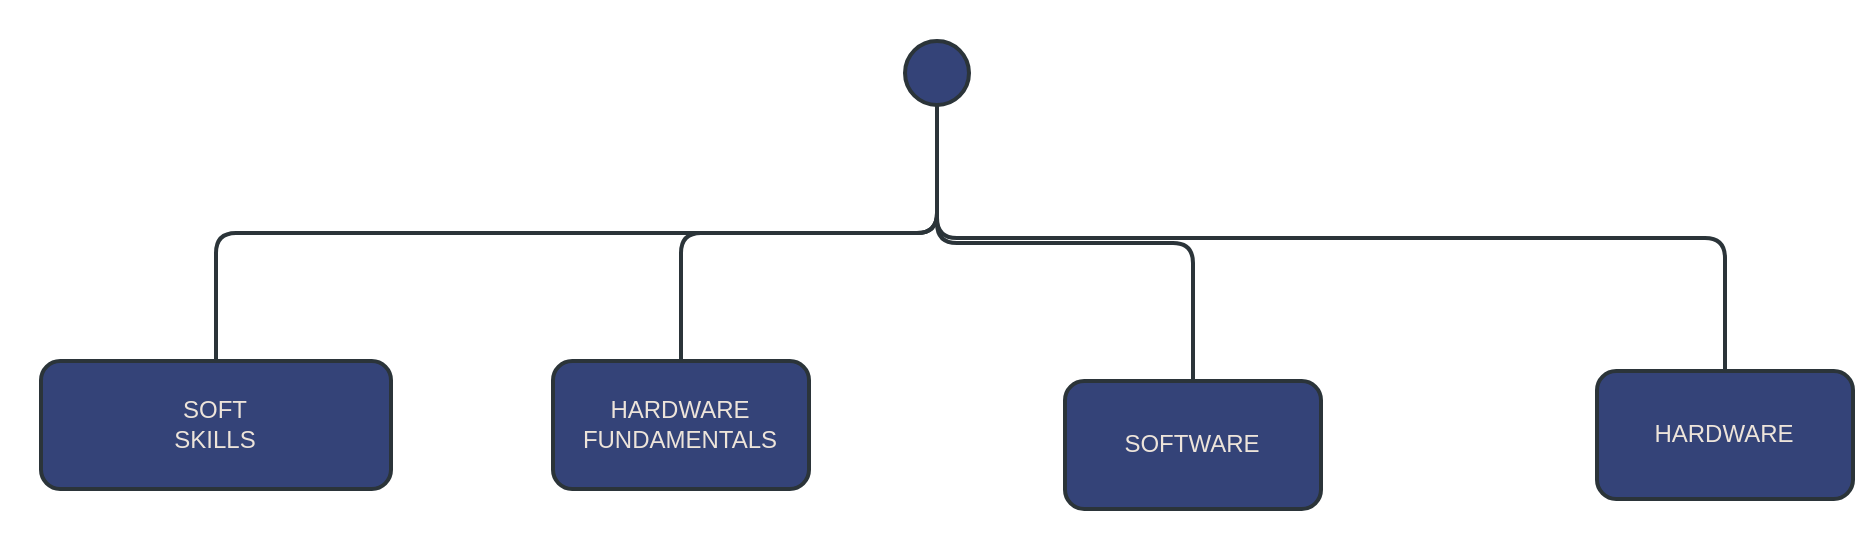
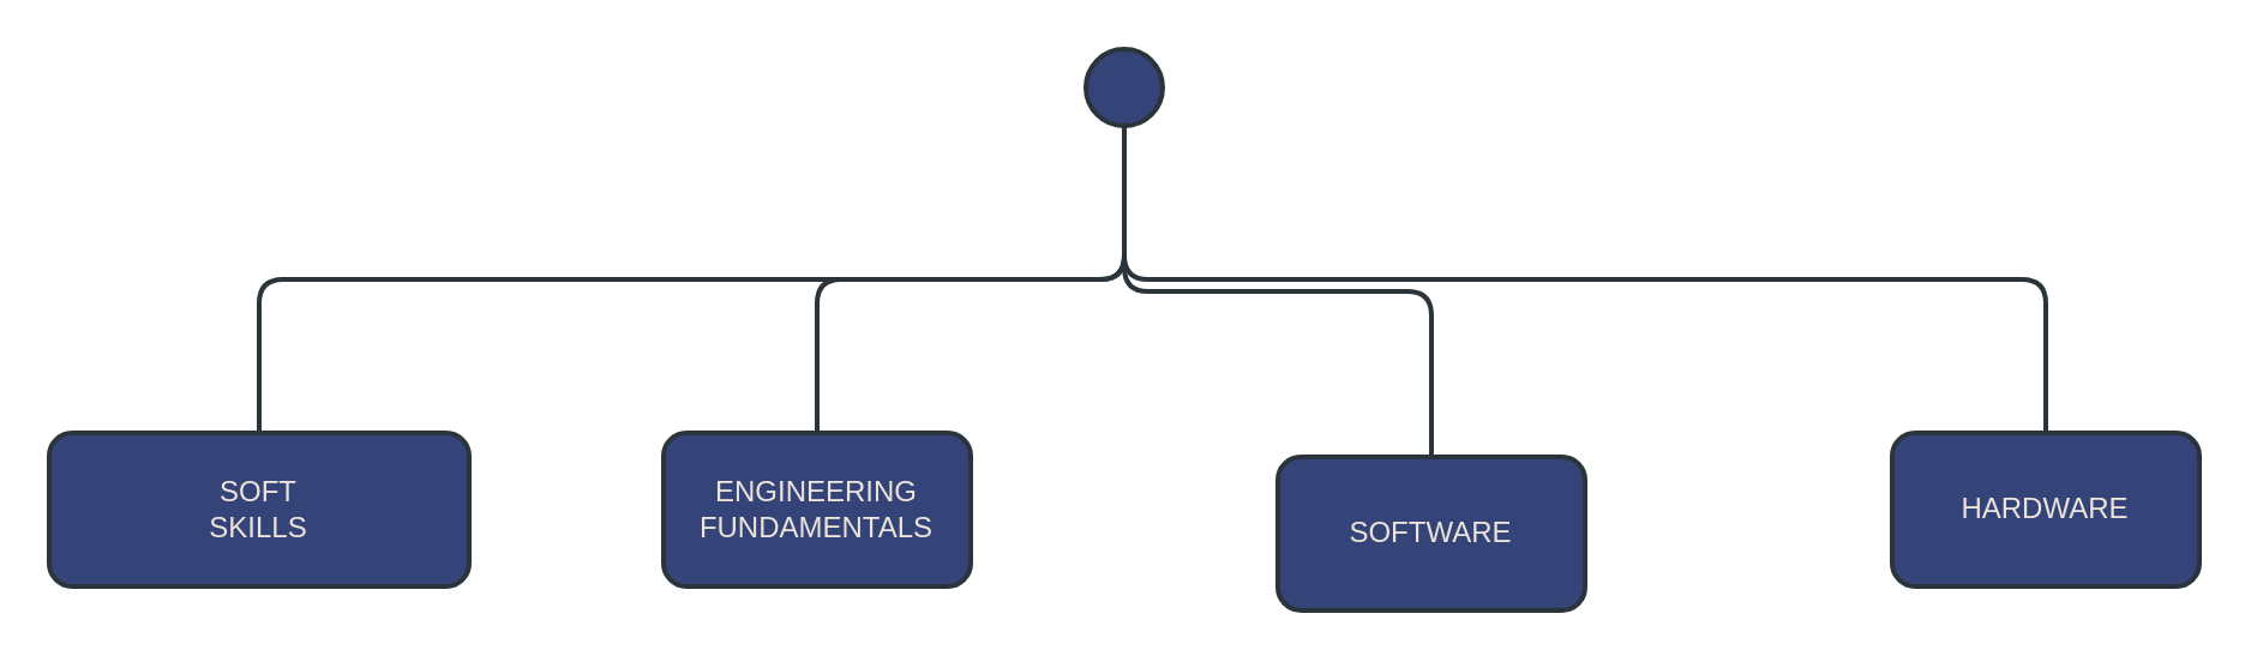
  <mxCell id="0" />
  <mxCell id="1" parent="0" />
  <mxCell id="2" value="" style="ellipse;whiteSpace=wrap;html=1;aspect=fixed;fillColor=#344378;strokeColor=#2B3439;strokeWidth=2;" vertex="1" parent="1"><mxGeometry x="452" y="20" width="32" height="32" as="geometry" /></mxCell>
  <mxCell id="3" value="SOFT&lt;div&gt;SKILLS&lt;/div&gt;" style="rounded=1;whiteSpace=wrap;html=1;fillColor=#344378;strokeColor=#2B3439;fontColor=#EDE4DA;strokeWidth=2;" vertex="1" parent="1"><mxGeometry x="20" y="180" width="175" height="64" as="geometry" /></mxCell>
  <mxCell id="4" value="" style="endArrow=none;html=1;rounded=1;entryX=0.5;entryY=1;entryDx=0;entryDy=0;exitX=0.5;exitY=0;exitDx=0;exitDy=0;strokeColor=#2B3439;edgeStyle=orthogonalEdgeStyle;strokeWidth=2;curved=0;arcSize=20;" edge="1" parent="1" source="3" target="2"><mxGeometry width="50" height="50" relative="1" as="geometry"><mxPoint x="596" y="494" as="sourcePoint" /><mxPoint x="646" y="444" as="targetPoint" /></mxGeometry></mxCell>
  <mxCell id="5" value="SOFTWARE" style="rounded=1;whiteSpace=wrap;html=1;fillColor=#344378;strokeColor=#2B3439;fontColor=#EDE4DA;strokeWidth=2;" vertex="1" parent="1"><mxGeometry x="532" y="190" width="128" height="64" as="geometry" /></mxCell>
- <mxCell id="6" value="HARDWARE" style="rounded=1;whiteSpace=wrap;html=1;fillColor=#344378;strokeColor=#2B3439;fontColor=#EDE4DA;strokeWidth=2;" vertex="1" parent="1"><mxGeometry x="798" y="185" width="128" height="64" as="geometry" /></mxCell>
+ <mxCell id="6" value="HARDWARE" style="rounded=1;whiteSpace=wrap;html=1;fillColor=#344378;strokeColor=#2B3439;fontColor=#EDE4DA;strokeWidth=2;" vertex="1" parent="1"><mxGeometry x="788" y="180" width="128" height="64" as="geometry" /></mxCell>
  <mxCell id="7" value="" style="endArrow=none;html=1;rounded=1;entryX=0.5;entryY=0;entryDx=0;entryDy=0;exitX=0.5;exitY=1;exitDx=0;exitDy=0;strokeColor=#2B3439;edgeStyle=orthogonalEdgeStyle;strokeWidth=2;curved=0;arcSize=20;" edge="1" parent="1" source="2" target="5"><mxGeometry width="50" height="50" relative="1" as="geometry"><mxPoint x="596" y="28" as="sourcePoint" /><mxPoint x="804" y="-36" as="targetPoint" /></mxGeometry></mxCell>
- <mxCell id="8" value="HARDWARE&lt;div&gt;FUNDAMENTALS&lt;/div&gt;" style="rounded=1;whiteSpace=wrap;html=1;fillColor=#344378;strokeColor=#2B3439;fontColor=#EDE4DA;strokeWidth=2;" vertex="1" parent="1"><mxGeometry x="276" y="180" width="128" height="64" as="geometry" /></mxCell>
+ <mxCell id="8" value="ENGINEERING&lt;div&gt;FUNDAMENTALS&lt;/div&gt;" style="rounded=1;whiteSpace=wrap;html=1;fillColor=#344378;strokeColor=#2B3439;fontColor=#EDE4DA;strokeWidth=2;" vertex="1" parent="1"><mxGeometry x="276" y="180" width="128" height="64" as="geometry" /></mxCell>
  <mxCell id="9" value="" style="endArrow=none;html=1;rounded=1;entryX=0.5;entryY=1;entryDx=0;entryDy=0;exitX=0.5;exitY=0;exitDx=0;exitDy=0;strokeColor=#2B3439;edgeStyle=orthogonalEdgeStyle;strokeWidth=2;curved=0;arcSize=20;" edge="1" parent="1" source="8" target="2"><mxGeometry width="50" height="50" relative="1" as="geometry"><mxPoint x="324" y="276" as="sourcePoint" /><mxPoint x="532" y="212" as="targetPoint" /></mxGeometry></mxCell>
  <mxCell id="10" value="" style="endArrow=none;html=1;rounded=1;entryX=0.5;entryY=1;entryDx=0;entryDy=0;exitX=0.5;exitY=0;exitDx=0;exitDy=0;strokeColor=#2B3439;edgeStyle=orthogonalEdgeStyle;strokeWidth=2;curved=0;arcSize=20;" edge="1" parent="1" source="6" target="2"><mxGeometry width="50" height="50" relative="1" as="geometry"><mxPoint x="692" y="-36" as="sourcePoint" /><mxPoint x="900" y="-100" as="targetPoint" /></mxGeometry></mxCell>
